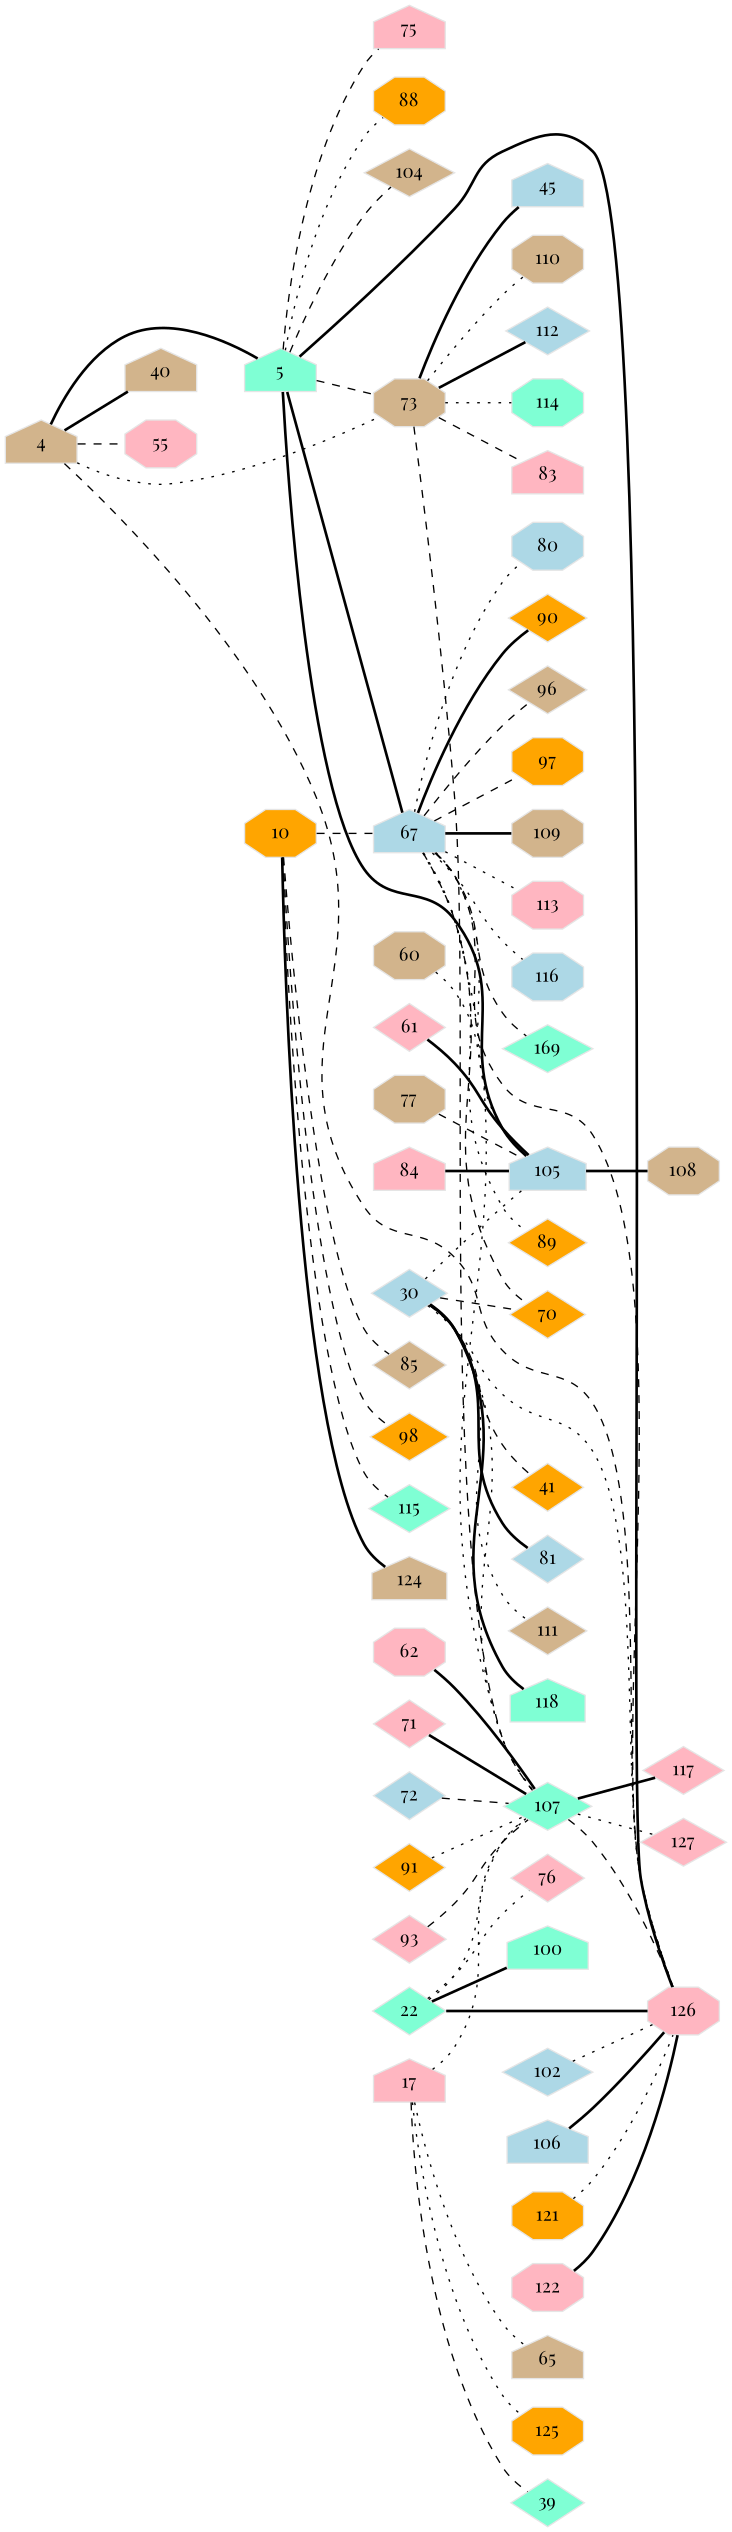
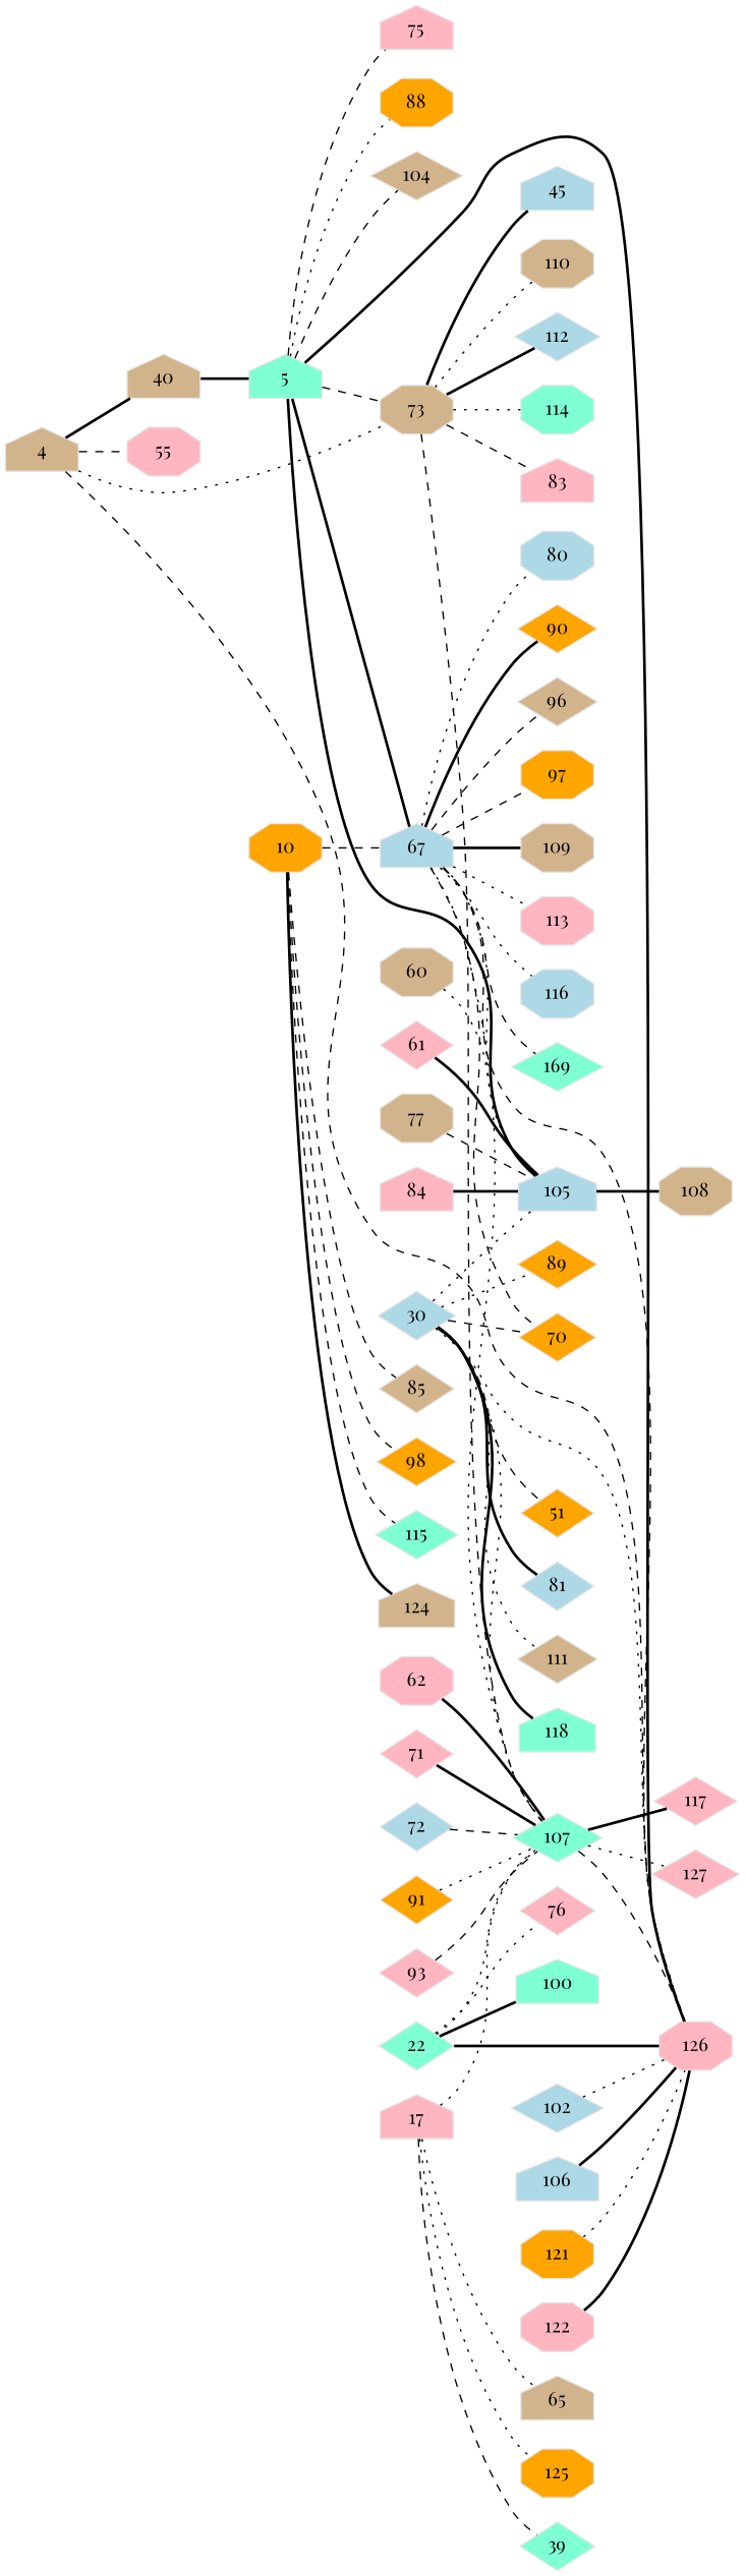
  graph {
    fontname="Playfair Display"
    rankdir=LR
    node [color=gray90 fillcolor=lightpink fontname="Playfair Display" shape=diamond style=filled]
    edge [fontname="Playfair Display" style=dotted]
    4 [fillcolor=tan shape=house super="+1"]
    5 [fillcolor=aquamarine shape=house super="+3"]
    40 [fillcolor=tan shape=house]
    55 [shape=octagon]
    73 [fillcolor=tan shape=octagon super="+6+45+48"]
    126 [shape=octagon super="+21+66+54+64+68+74+24+87+92+99"]
    67 [fillcolor=lightblue shape=house super="+11+12+46"]
    75 [shape=house]
    88 [fillcolor=orange shape=octagon]
    104 [fillcolor=tan super="+34"]
    105 [fillcolor=lightblue shape=house super="+29+31+44+56"]
    107 [fillcolor=aquamarine super="+79+18+78+35+36+42+50+51"]
    83 [shape=house]
    n14 [fillcolor=lightblue label=45 shape=house]
    110 [fillcolor=tan shape=octagon super="+37"]
    112 [fillcolor=lightblue]
    114 [fillcolor=aquamarine shape=octagon]
    70 [fillcolor=orange super="+52"]
    80 [fillcolor=lightblue shape=octagon]
    89 [fillcolor=orange]
    90 [fillcolor=orange]
    96 [fillcolor=tan]
    97 [fillcolor=orange shape=octagon super="+53"]
    109 [fillcolor=tan shape=octagon]
    113 [shape=octagon]
    116 [fillcolor=lightblue shape=octagon super="+69"]
    n27 [fillcolor=aquamarine label=169]
    108 [fillcolor=tan shape=octagon super="+32"]
    10 [fillcolor=orange shape=octagon super="+8"]
    85 [fillcolor=tan]
    98 [fillcolor=orange]
    115 [fillcolor=aquamarine super="+38+86+94+101"]
    124 [fillcolor=tan shape=house]
    17 [shape=house super="+14"]
    39 [fillcolor=aquamarine]
    65 [fillcolor=tan shape=house]
    125 [fillcolor=orange shape=octagon super="+58"]
    117 [super="+103"]
    127
    22 [fillcolor=aquamarine super="+20"]
    76
    100 [fillcolor=aquamarine shape=house]
    30 [fillcolor=lightblue super="+28"]
-   41 [fillcolor=orange]
+   41 [fillcolor=orange label=51]
    81 [fillcolor=lightblue]
    111 [fillcolor=tan super="+82"]
    118 [fillcolor=aquamarine shape=house]
    60 [fillcolor=tan shape=octagon]
    61
    62 [shape=octagon]
    71
    72 [fillcolor=lightblue]
    77 [fillcolor=tan shape=octagon]
    84 [shape=house]
    91 [fillcolor=orange]
    93
    102 [fillcolor=lightblue]
    106 [fillcolor=lightblue shape=house]
    121 [fillcolor=orange shape=octagon]
    122 [shape=octagon]
-   4 -- 5 [style=bold weight=4]
+   40 -- 5 [style=bold weight=4]
    4 -- 40 [style=bold]
    4 -- 55 [style=dashed]
    4 -- 73 [weight=4]
    4 -- 126 [style=dashed]
    5 -- 73 [style=dashed weight=4]
    5 -- 126 [style=bold]
    5 -- 67 [style=bold weight=2]
    5 -- 75 [style=dashed]
    5 -- 88
    5 -- 104 [style=dashed]
    5 -- 105 [style=bold]
    73 -- 107 [style=dashed weight=2]
    73 -- 83 [style=dashed]
    73 -- n14 [style=bold]
    73 -- 110
    73 -- 112 [style=bold]
    73 -- 114
    67 -- 126 [style=dashed weight=2]
    67 -- 105
    67 -- 107 [weight=2]
    67 -- 70 [style=dashed weight=2]
    67 -- 80
-   67 -- 89
+   30 -- 89
    67 -- 90 [style=bold]
    67 -- 96 [style=dashed]
    67 -- 97 [style=dashed]
    67 -- 109 [style=bold]
    67 -- 113
    67 -- 116
    67 -- n27 [style=dashed]
    105 -- 108 [style=bold]
    107 -- 126 [style=dashed]
    107 -- 117 [style=bold]
    107 -- 127
    10 -- 67 [style=dashed weight=8]
    10 -- 85 [style=dashed]
    10 -- 98 [style=dashed]
    10 -- 115 [style=dashed]
    10 -- 124 [style=bold]
    17 -- 107 [weight=8]
    17 -- 39 [style=dashed]
    17 -- 65
    17 -- 125
    22 -- 126 [style=bold weight=8]
    22 -- 107
    22 -- 76
    22 -- 100 [style=bold]
    30 -- 126 [weight=2]
    30 -- 105 [weight=8]
    30 -- 107 [weight=2]
    30 -- 70 [style=dashed]
    30 -- 41 [style=dashed]
    30 -- 81 [style=bold]
    30 -- 111
    30 -- 118 [style=bold]
    60 -- 105
    61 -- 105 [style=bold]
    62 -- 107 [style=bold]
    71 -- 107 [style=bold]
    72 -- 107 [style=dashed]
    77 -- 105 [style=dashed]
    84 -- 105 [style=bold]
    91 -- 107
    93 -- 107 [style=dashed]
    102 -- 126
    106 -- 126 [style=bold]
    121 -- 126
    122 -- 126 [style=bold]
  }
